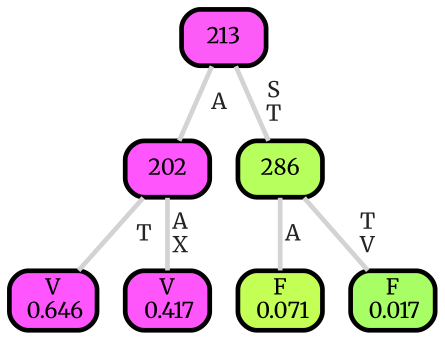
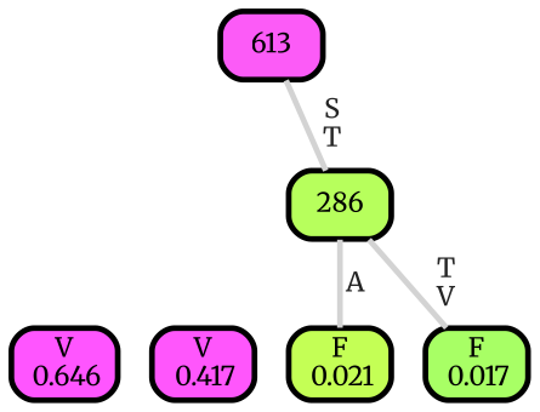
  graph {
    fontname=Merriweather
    ranksep="0 equally"
    splines=straight
    node [color=black fontcolor=black fontname=Merriweather penwidth=3 shape=box style="filled, rounded"]
    edge [color=lightgray fontcolor=grey14 fontname=Merriweather fontweight=bold penwidth=3]
    n1 [fillcolor="#ff55ff" label="V\n 0.646"]
-   n2 [fillcolor="#ff55fd" label=202]
    n3 [fillcolor="#ff56fc" label="V\n 0.417"]
-   n4 [fillcolor="#fc5bf7" label=213]
+   n4 [fillcolor="#fc5bf7" label=613]
    n5 [fillcolor="#b7ff5c" label=286]
-   n6 [fillcolor="#c4ff55" label="F\n 0.071"]
+   n6 [fillcolor="#c4ff55" label="F\n 0.021"]
    n7 [fillcolor="#a8ff65" label="F\n 0.017"]
    subgraph sub_1 {
      rank=same
    }
-   n2 -- n1 [label=" T"]
-   n2 -- n3 [label=" A\n X"]
-   n4 -- n2 [label=" A"]
    n4 -- n5 [label=" S\n T"]
    n5 -- n6 [label=" A"]
    n5 -- n7 [label=" T\n V"]
  }
